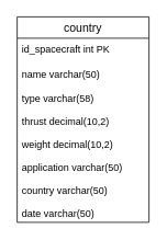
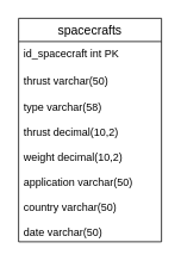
  <mxCell id="0" />
  <mxCell id="1" parent="0" />
- <mxCell id="2" value="country" style="swimlane;fontStyle=0;childLayout=stackLayout;horizontal=1;startSize=26;horizontalStack=0;resizeParent=1;resizeParentMax=0;resizeLast=0;collapsible=1;marginBottom=0;align=center;fontSize=14;" vertex="1" parent="1"><mxGeometry x="20" y="20" width="160" height="250" as="geometry" /></mxCell>
+ <mxCell id="2" value="spacecrafts" style="swimlane;fontStyle=0;childLayout=stackLayout;horizontal=1;startSize=26;horizontalStack=0;resizeParent=1;resizeParentMax=0;resizeLast=0;collapsible=1;marginBottom=0;align=center;fontSize=14;" vertex="1" parent="1"><mxGeometry x="20" y="20" width="160" height="250" as="geometry" /></mxCell>
  <mxCell id="3" value="id_spacecraft int PK  " style="text;strokeColor=none;fillColor=none;spacingLeft=4;spacingRight=4;overflow=hidden;rotatable=0;points=[[0,0.5],[1,0.5]];portConstraint=eastwest;fontSize=12;" vertex="1" parent="2"><mxGeometry y="26" width="160" height="30" as="geometry" /></mxCell>
- <mxCell id="4" value="name varchar(50)" style="text;strokeColor=none;fillColor=none;spacingLeft=4;spacingRight=4;overflow=hidden;rotatable=0;points=[[0,0.5],[1,0.5]];portConstraint=eastwest;fontSize=12;" vertex="1" parent="2"><mxGeometry y="56" width="160" height="30" as="geometry" /></mxCell>
+ <mxCell id="4" value="thrust varchar(50)" style="text;strokeColor=none;fillColor=none;spacingLeft=4;spacingRight=4;overflow=hidden;rotatable=0;points=[[0,0.5],[1,0.5]];portConstraint=eastwest;fontSize=12;" vertex="1" parent="2"><mxGeometry y="56" width="160" height="30" as="geometry" /></mxCell>
  <mxCell id="5" value="type varchar(58)&#10;&#10;thrust decimal(10,2)&#10;&#10;weight decimal(10,2)&#10;&#10;application varchar(50)&#10;&#10;country varchar(50)&#10;&#10;date varchar(50)" style="text;strokeColor=none;fillColor=none;spacingLeft=4;spacingRight=4;overflow=hidden;rotatable=0;points=[[0,0.5],[1,0.5]];portConstraint=eastwest;fontSize=12;" vertex="1" parent="2"><mxGeometry y="86" width="160" height="164" as="geometry" /></mxCell>
